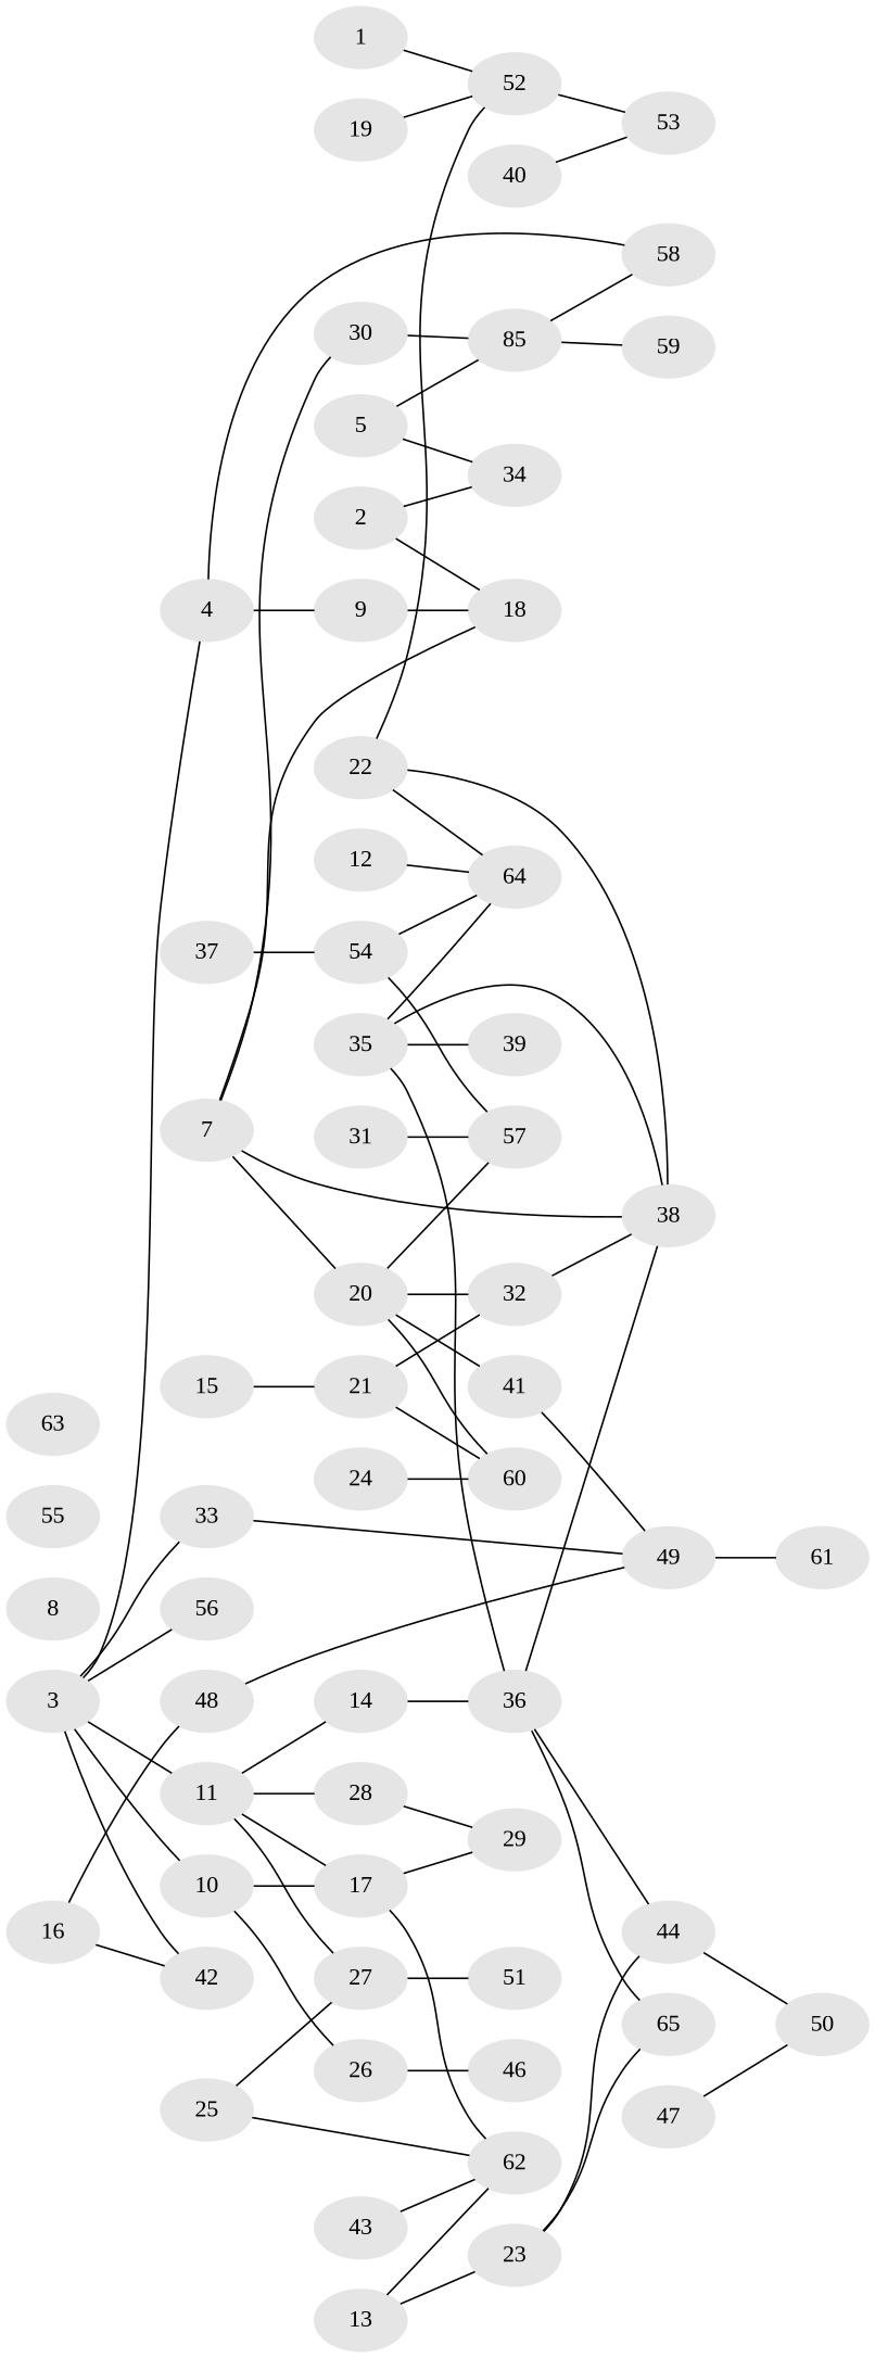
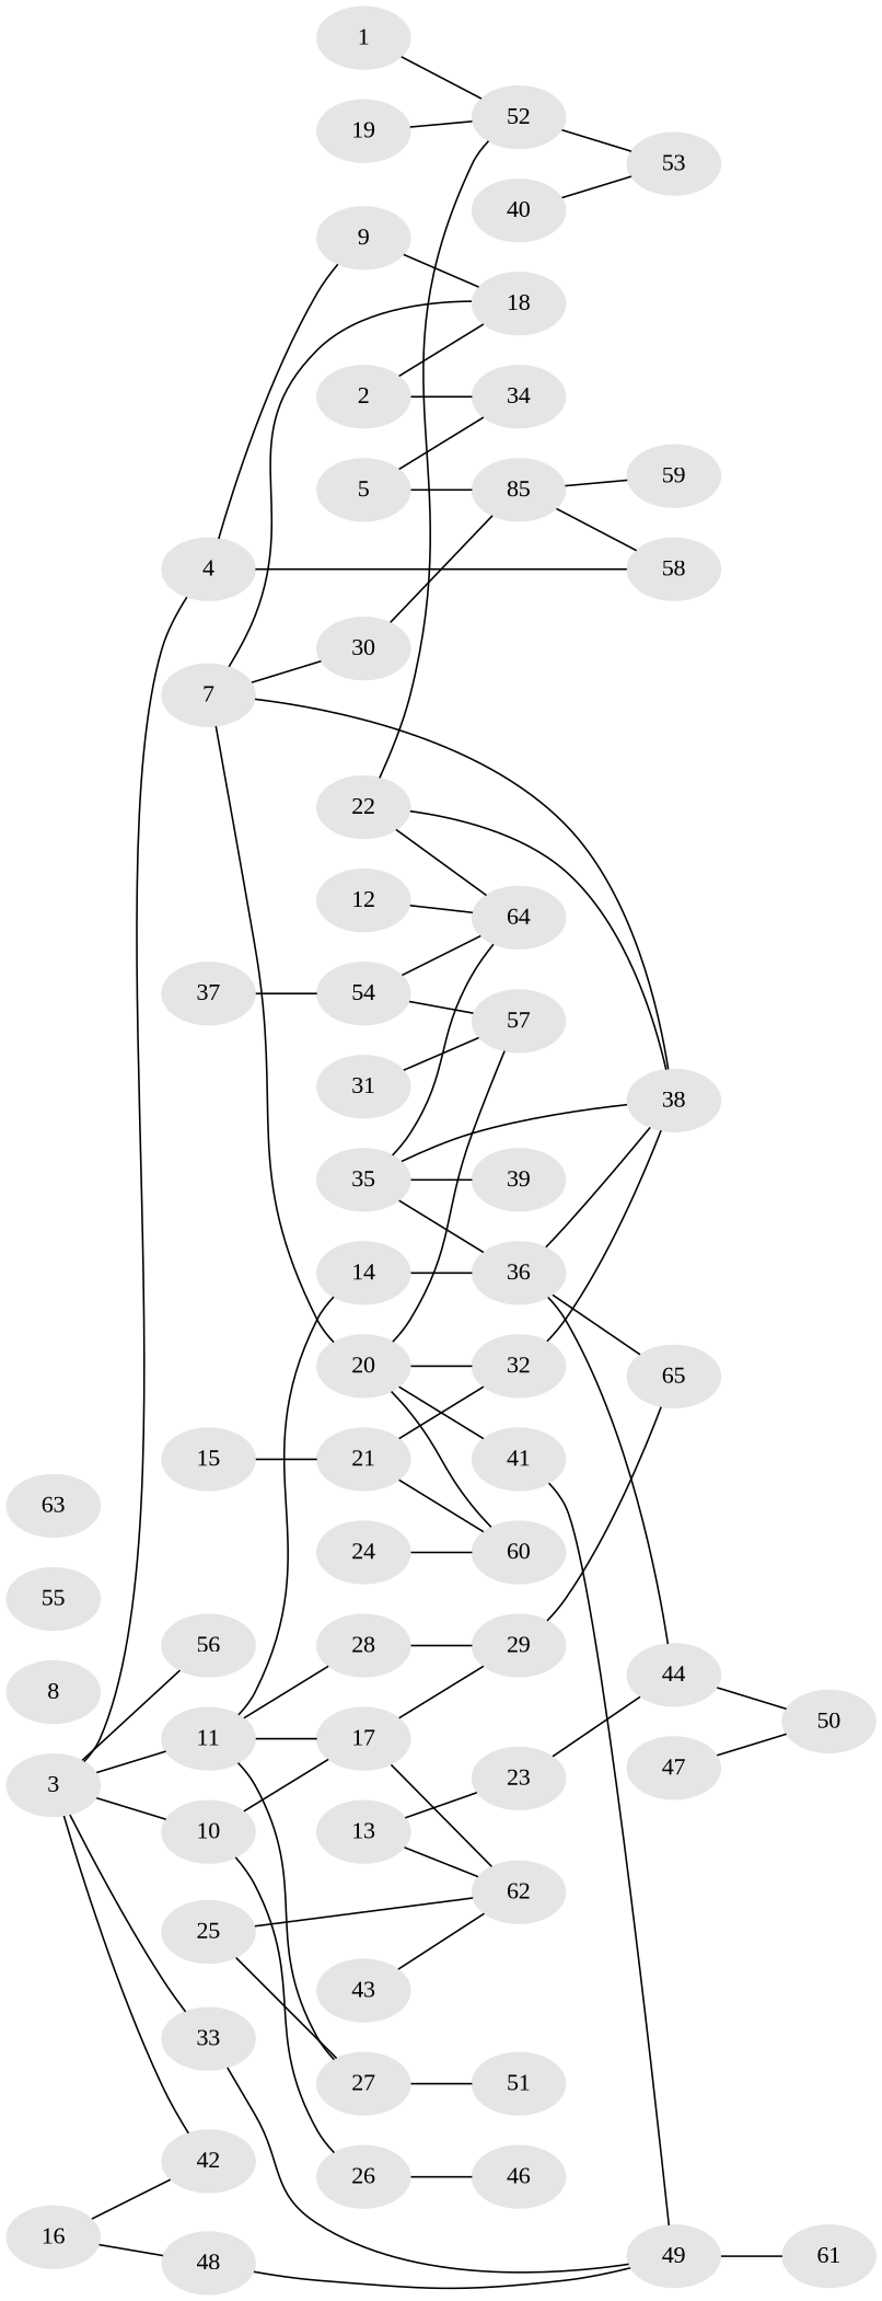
  graph {
    fontname="Liberation Serif"
    rankdir=LR
    node [color=gray90 fontname="Liberation Serif" style=filled]
    edge [fontname="Liberation Serif"]
    1
    52
    53
    2
    18
    34
    3
    4
    10
    11
    33
    42
    56
    9
    58
    17
    26
    14
    27
    28
    49
    5
    n23 [label=85]
    59
    25
    62
    7
    20
    30
    38
    32
    41
    57
    60
    8
    29
    46
    36
    51
    12
    64
    13
    23
    44
    65
    15
    21
    16
    48
    19
    22
    50
    24
    31
    61
    35
    39
    37
    54
    40
    43
    47
    55
    63
    1 -- 52
    52 -- 53
    2 -- 18
    2 -- 34
    3 -- 4
    3 -- 10
    3 -- 11
    3 -- 33
    3 -- 42
    3 -- 56
    4 -- 9
    4 -- 58
    10 -- 17
    10 -- 26
    11 -- 17
    11 -- 14
    11 -- 27
    11 -- 28
    33 -- 49
    9 -- 18
    17 -- 62
    17 -- 29
    26 -- 46
    14 -- 36
    27 -- 51
    28 -- 29
    49 -- 61
    5 -- 34
    5 -- n23
    n23 -- 58
    n23 -- 59
    25 -- 27
    25 -- 62
    7 -- 18
    7 -- 20
    7 -- 30
    7 -- 38
    20 -- 32
    20 -- 41
    20 -- 57
    20 -- 60
    30 -- n23
    32 -- 38
    41 -- 49
-   23 -- 65
+   29 -- 65
    36 -- 38
    36 -- 44
    36 -- 65
    12 -- 64
    13 -- 62
    13 -- 23
    23 -- 44
    44 -- 50
    15 -- 21
    21 -- 32
    21 -- 60
    16 -- 42
    16 -- 48
    48 -- 49
    19 -- 52
    22 -- 52
    22 -- 38
    22 -- 64
    24 -- 60
    31 -- 57
    35 -- 38
    35 -- 36
    35 -- 64
    35 -- 39
    37 -- 54
    54 -- 57
    54 -- 64
    40 -- 53
    43 -- 62
    47 -- 50
  }
